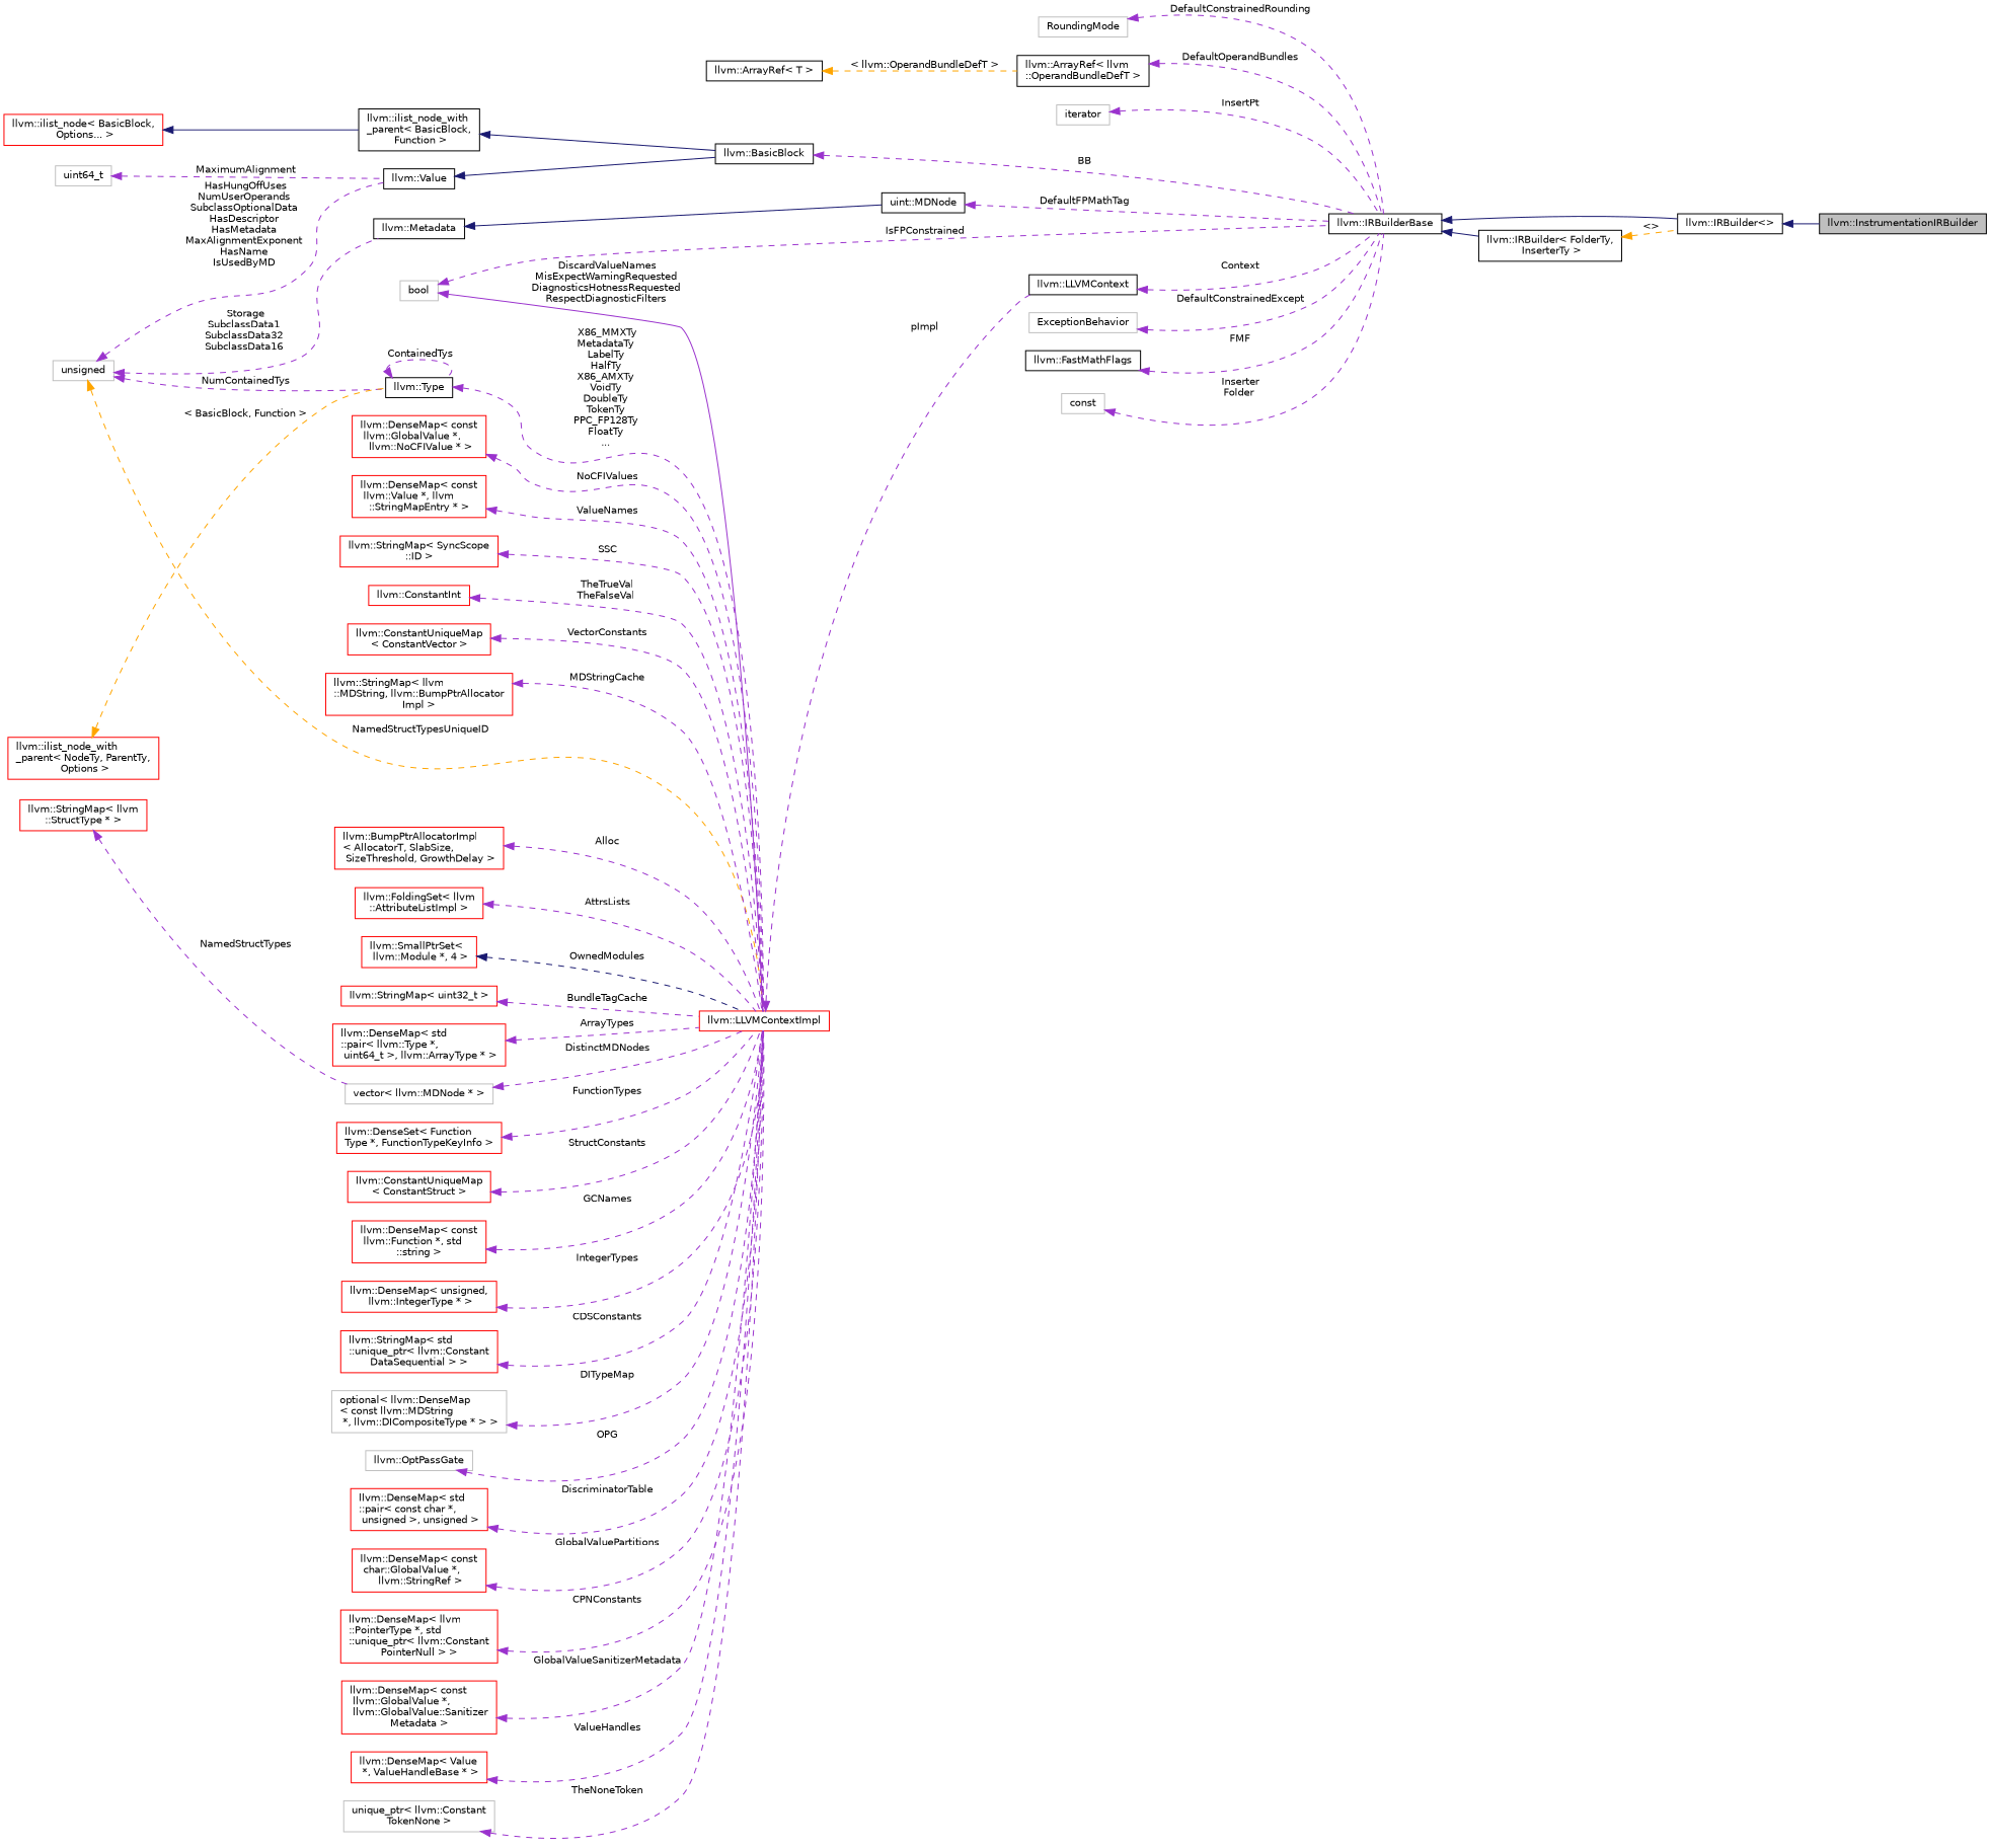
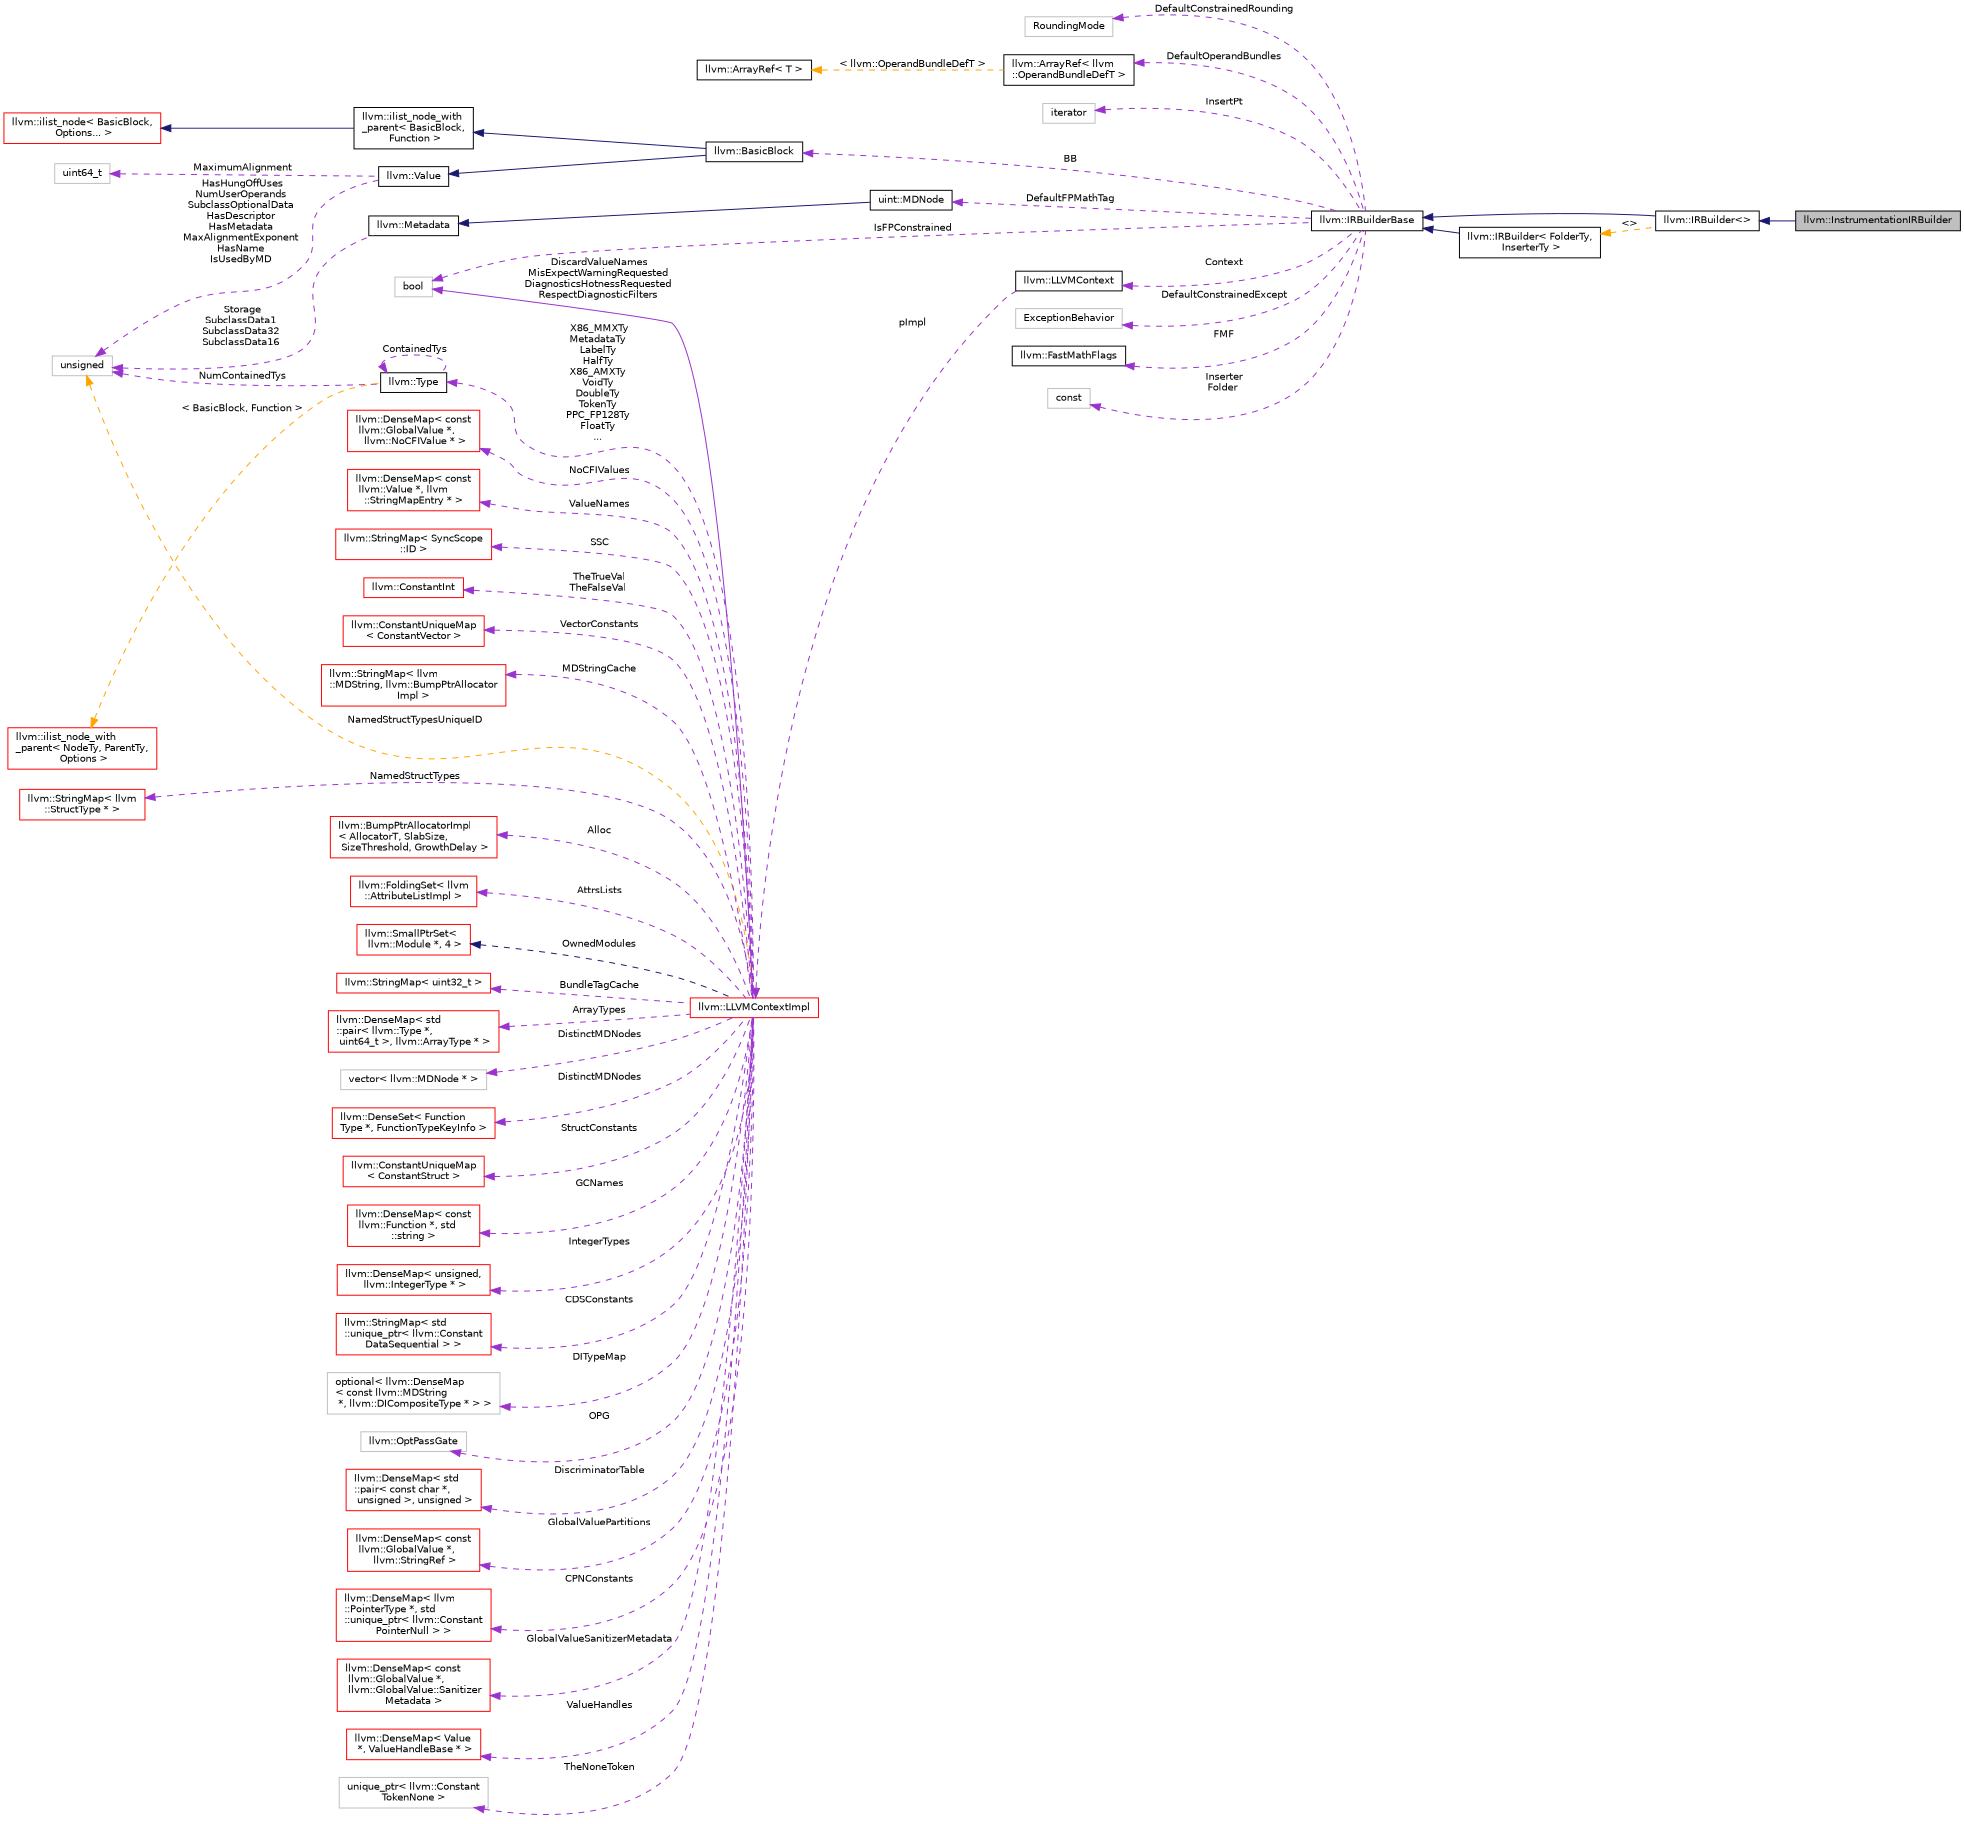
  digraph {
    rankdir=LR
    node [color=red fontname=Helvetica fontsize=10 shape=record]
    edge [color=darkorchid3 dir=back fontname=Helvetica fontsize=10 labelfontname=Helvetica labelfontsize=10 style=dashed]
    n1 [color=black fillcolor=grey75 fontcolor=black height=0.2 label="llvm::InstrumentationIRBuilder" style=filled width=0.4]
    n2 [color=black height=0.2 label="llvm::IRBuilder\<\>" width=0.4]
    n3 [color=black height=0.2 label="llvm::IRBuilderBase" width=0.4]
    n4 [color=black height=0.2 label="llvm::IRBuilder\< FolderTy,\l InserterTy \>" width=0.4]
    n5 [color=grey75 height=0.2 label=RoundingMode width=0.4]
    n6 [color=black height=0.2 label="llvm::ArrayRef\< llvm\l::OperandBundleDefT \>" width=0.4]
    n7 [color=black height=0.2 label="llvm::ArrayRef\< T \>" width=0.4]
    n8 [color=grey75 height=0.2 label=iterator width=0.4]
    n9 [color=black height=0.2 label="llvm::BasicBlock" width=0.4]
    n10 [color=black height=0.2 label="llvm::Value" width=0.4]
    n11 [color=grey75 height=0.2 label=uint64_t width=0.4]
    n12 [color=grey75 height=0.2 label=unsigned width=0.4]
    n13 [height=0.2 label="llvm::LLVMContextImpl" width=0.4]
    n14 [color=black height=0.2 label="llvm::Type" width=0.4]
    n15 [color=black height=0.2 label="llvm::Metadata" width=0.4]
    n16 [color=black height=0.2 label="llvm::LLVMContext" width=0.4]
    n17 [color=black height=0.2 label="uint::MDNode" width=0.4]
    n18 [color=black height=0.2 label="llvm::ilist_node_with\l_parent\< BasicBlock,\l Function \>" width=0.4]
    n19 [height=0.2 label="llvm::ilist_node\< BasicBlock,\l Options... \>" width=0.4]
    n20 [height=0.2 label="llvm::ilist_node_with\l_parent\< NodeTy, ParentTy,\l Options \>" width=0.4]
    n21 [color=grey75 height=0.2 label=bool width=0.4]
    n22 [height=0.2 label="llvm::BumpPtrAllocatorImpl\l\< AllocatorT, SlabSize,\l SizeThreshold, GrowthDelay \>" width=0.4]
    n23 [height=0.2 label="llvm::FoldingSet\< llvm\l::AttributeListImpl \>" width=0.4]
    n24 [height=0.2 label="llvm::SmallPtrSet\<\l llvm::Module *, 4 \>" width=0.4]
    n25 [height=0.2 label="llvm::StringMap\< uint32_t \>" width=0.4]
    n26 [height=0.2 label="llvm::DenseMap\< std\l::pair\< llvm::Type *,\l uint64_t \>, llvm::ArrayType * \>" width=0.4]
    n27 [height=0.2 label="llvm::StringMap\< llvm\l::StructType * \>" width=0.4]
    n28 [height=0.2 label="llvm::DenseSet\< Function\lType *, FunctionTypeKeyInfo \>" width=0.4]
    n29 [height=0.2 label="llvm::ConstantUniqueMap\l\< ConstantStruct \>" width=0.4]
    n30 [height=0.2 label="llvm::DenseMap\< const\l llvm::Function *, std\l::string \>" width=0.4]
    n31 [height=0.2 label="llvm::DenseMap\< unsigned,\l llvm::IntegerType * \>" width=0.4]
    n32 [height=0.2 label="llvm::StringMap\< std\l::unique_ptr\< llvm::Constant\lDataSequential \> \>" width=0.4]
    n33 [color=grey75 height=0.2 label="optional\< llvm::DenseMap\l\< const llvm::MDString\l *, llvm::DICompositeType * \> \>" width=0.4]
    n34 [color=grey75 height=0.2 label="llvm::OptPassGate" width=0.4]
    n35 [height=0.2 label="llvm::DenseMap\< std\l::pair\< const char *,\l unsigned \>, unsigned \>" width=0.4]
-   n36 [height=0.2 label="llvm::DenseMap\< const\l char::GlobalValue *,\l llvm::StringRef \>" width=0.4]
+   n36 [height=0.2 label="llvm::DenseMap\< const\l llvm::GlobalValue *,\l llvm::StringRef \>" width=0.4]
    n37 [height=0.2 label="llvm::DenseMap\< llvm\l::PointerType *, std\l::unique_ptr\< llvm::Constant\lPointerNull \> \>" width=0.4]
    n38 [height=0.2 label="llvm::DenseMap\< const\l llvm::GlobalValue *,\l llvm::GlobalValue::Sanitizer\lMetadata \>" width=0.4]
    n39 [height=0.2 label="llvm::DenseMap\< Value\l *, ValueHandleBase * \>" width=0.4]
    n40 [color=grey75 height=0.2 label="unique_ptr\< llvm::Constant\lTokenNone \>" width=0.4]
    n41 [height=0.2 label="llvm::DenseMap\< const\l llvm::GlobalValue *,\l llvm::NoCFIValue * \>" width=0.4]
    n42 [height=0.2 label="llvm::DenseMap\< const\l llvm::Value *, llvm\l::StringMapEntry * \>" width=0.4]
    n43 [height=0.2 label="llvm::StringMap\< SyncScope\l::ID \>" width=0.4]
    n44 [height=0.2 label="llvm::ConstantInt" width=0.4]
    n45 [height=0.2 label="llvm::ConstantUniqueMap\l\< ConstantVector \>" width=0.4]
    n46 [color=grey75 height=0.2 label="vector\< llvm::MDNode * \>" width=0.4]
    n47 [height=0.2 label="llvm::StringMap\< llvm\l::MDString, llvm::BumpPtrAllocator\lImpl \>" width=0.4]
    n48 [color=grey75 height=0.2 label=ExceptionBehavior width=0.4]
    n49 [color=black height=0.2 label="llvm::FastMathFlags" width=0.4]
    n50 [color=grey75 height=0.2 label=const width=0.4]
    n2 -> n1 [color=midnightblue style=solid]
    n3 -> n2 [color=midnightblue style=solid]
    n3 -> n4 [color=midnightblue style=solid]
    n4 -> n2 [color=orange label=" \<\>"]
    n5 -> n3 [label=" DefaultConstrainedRounding"]
    n6 -> n3 [label=" DefaultOperandBundles"]
    n7 -> n6 [color=orange label=" \< llvm::OperandBundleDefT \>"]
    n8 -> n3 [label=" InsertPt"]
    n9 -> n3 [label=" BB"]
    n10 -> n9 [color=midnightblue style=solid]
    n11 -> n10 [label=" MaximumAlignment"]
    n12 -> n10 [label=" HasHungOffUses\nNumUserOperands\nSubclassOptionalData\nHasDescriptor\nHasMetadata\nMaxAlignmentExponent\nHasName\nIsUsedByMD"]
    n12 -> n13 [color=orange label=" NamedStructTypesUniqueID"]
    n12 -> n14 [label=" NumContainedTys"]
    n12 -> n15 [label=" Storage\nSubclassData1\nSubclassData32\nSubclassData16"]
    n13 -> n16 [label=" pImpl"]
    n14 -> n13 [label=" X86_MMXTy\nMetadataTy\nLabelTy\nHalfTy\nX86_AMXTy\nVoidTy\nDoubleTy\nTokenTy\nPPC_FP128Ty\nFloatTy\n..."]
    n14 -> n14 [label=" ContainedTys"]
    n15 -> n17 [color=midnightblue style=solid]
    n16 -> n3 [label=" Context"]
    n17 -> n3 [label=" DefaultFPMathTag"]
    n18 -> n9 [color=midnightblue style=solid]
    n19 -> n18 [color=midnightblue style=solid]
    n20 -> n14 [color=orange label=" \< BasicBlock, Function \>"]
    n21 -> n3 [label=" IsFPConstrained"]
    n21 -> n13 [label=" DiscardValueNames\nMisExpectWarningRequested\nDiagnosticsHotnessRequested\nRespectDiagnosticFilters" style=solid]
    n22 -> n13 [label=" Alloc"]
    n23 -> n13 [label=" AttrsLists"]
    n24 -> n13 [color=midnightblue label=" OwnedModules"]
    n25 -> n13 [label=" BundleTagCache"]
    n26 -> n13 [label=" ArrayTypes"]
-   n27 -> n46 [label=" NamedStructTypes"]
-   n28 -> n13 [label=" FunctionTypes"]
+   n27 -> n13 [label=" NamedStructTypes"]
+   n28 -> n13 [label=" DistinctMDNodes"]
    n29 -> n13 [label=" StructConstants"]
    n30 -> n13 [label=" GCNames"]
    n31 -> n13 [label=" IntegerTypes"]
    n32 -> n13 [label=" CDSConstants"]
    n33 -> n13 [label=" DITypeMap"]
    n34 -> n13 [label=" OPG"]
    n35 -> n13 [label=" DiscriminatorTable"]
    n36 -> n13 [label=" GlobalValuePartitions"]
    n37 -> n13 [label=" CPNConstants"]
    n38 -> n13 [label=" GlobalValueSanitizerMetadata"]
    n39 -> n13 [label=" ValueHandles"]
    n40 -> n13 [label=" TheNoneToken"]
    n41 -> n13 [label=" NoCFIValues"]
    n42 -> n13 [label=" ValueNames"]
    n43 -> n13 [label=" SSC"]
    n44 -> n13 [label=" TheTrueVal\nTheFalseVal"]
    n45 -> n13 [label=" VectorConstants"]
    n46 -> n13 [label=" DistinctMDNodes"]
    n47 -> n13 [label=" MDStringCache"]
    n48 -> n3 [label=" DefaultConstrainedExcept"]
    n49 -> n3 [label=" FMF"]
    n50 -> n3 [label=" Inserter\nFolder"]
  }
